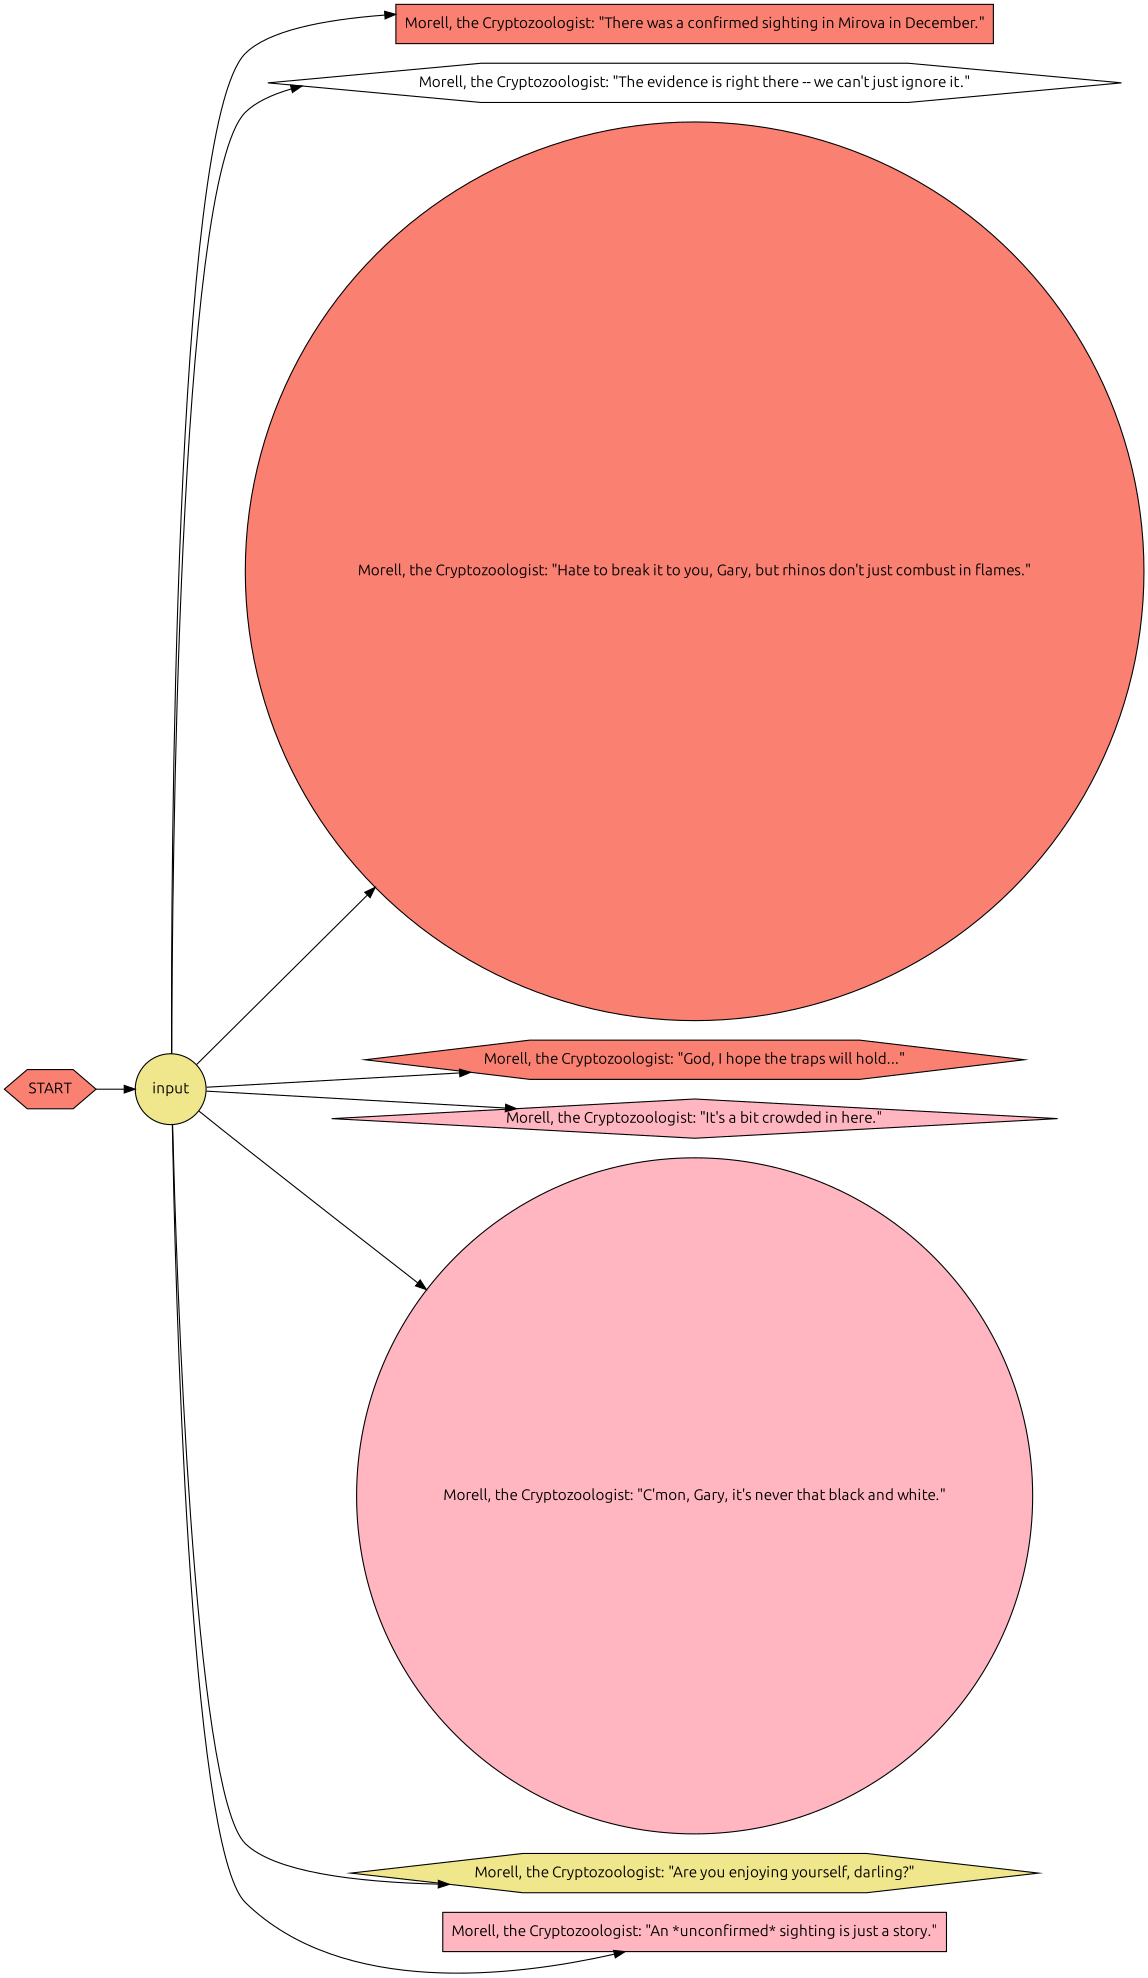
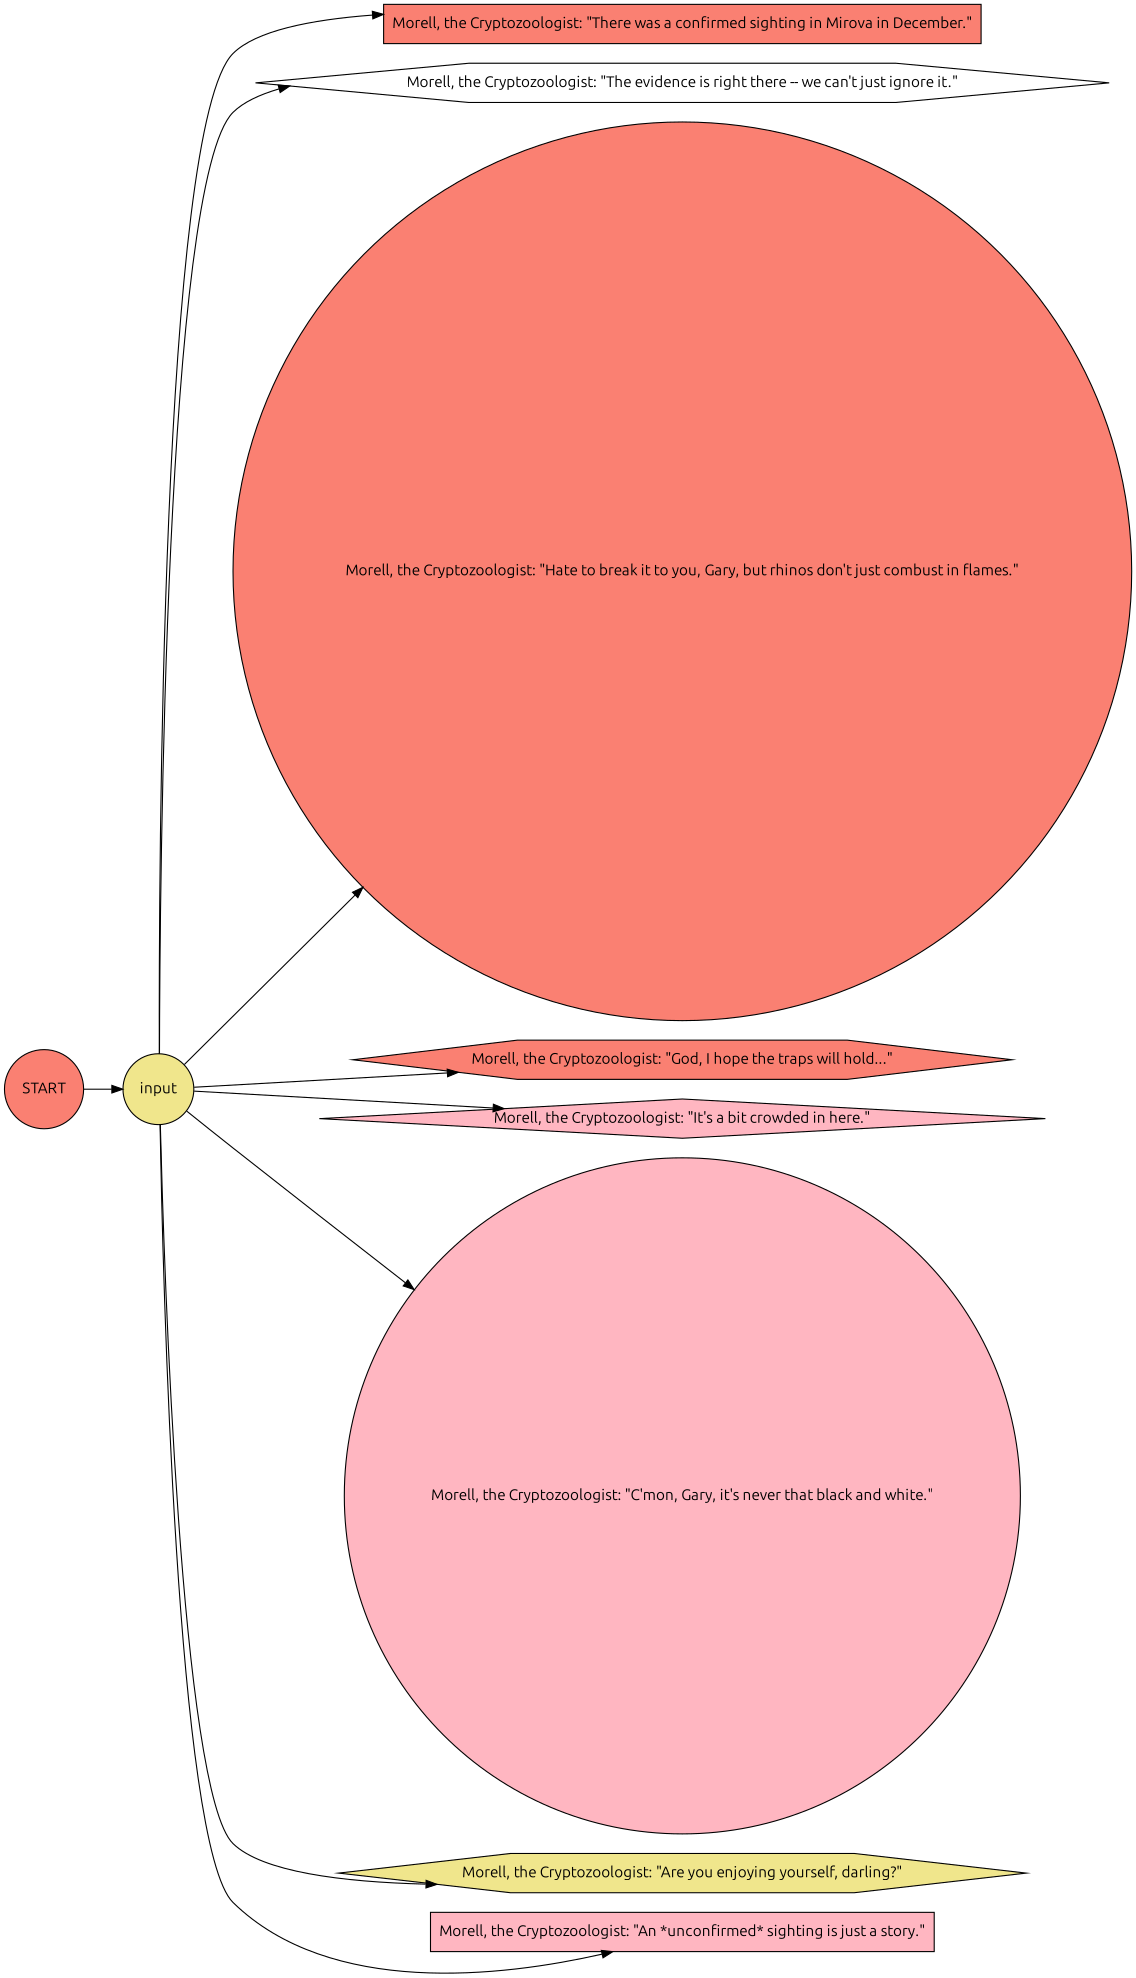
  digraph {
    rankdir=LR
    fontname=Ubuntu
    node [style=filled fillcolor=salmon shape=circle fontname=Ubuntu]
    edge [fontname=Ubuntu]
-   n1 [label=START shape=hexagon]
+   n1 [label=START]
    n2 [label=input fillcolor=khaki]
    n3 [label="Morell, the Cryptozoologist: \"There was a confirmed sighting in Mirova in December.\"" shape=box]
    n4 [label="Morell, the Cryptozoologist: \"The evidence is right there -- we can't just ignore it.\"" fillcolor=white shape=hexagon]
    n5 [label="Morell, the Cryptozoologist: \"Hate to break it to you, Gary, but rhinos don't just combust in flames.\""]
    n6 [label="Morell, the Cryptozoologist: \"God, I hope the traps will hold...\"" shape=hexagon]
    n7 [label="Morell, the Cryptozoologist: \"It's a bit crowded in here.\"" fillcolor=lightpink shape=diamond]
    n8 [label="Morell, the Cryptozoologist: \"C'mon, Gary, it's never that black and white.\"" fillcolor=lightpink]
    n9 [label="Morell, the Cryptozoologist: \"Are you enjoying yourself, darling?\"" fillcolor=khaki shape=hexagon]
    n10 [label="Morell, the Cryptozoologist: \"An *unconfirmed* sighting is just a story.\"" fillcolor=lightpink shape=box]
    n1 -> n2
    n2 -> n3
    n2 -> n4
    n2 -> n5
    n2 -> n6
    n2 -> n7
    n2 -> n8
    n2 -> n9
    n2 -> n10
  }
